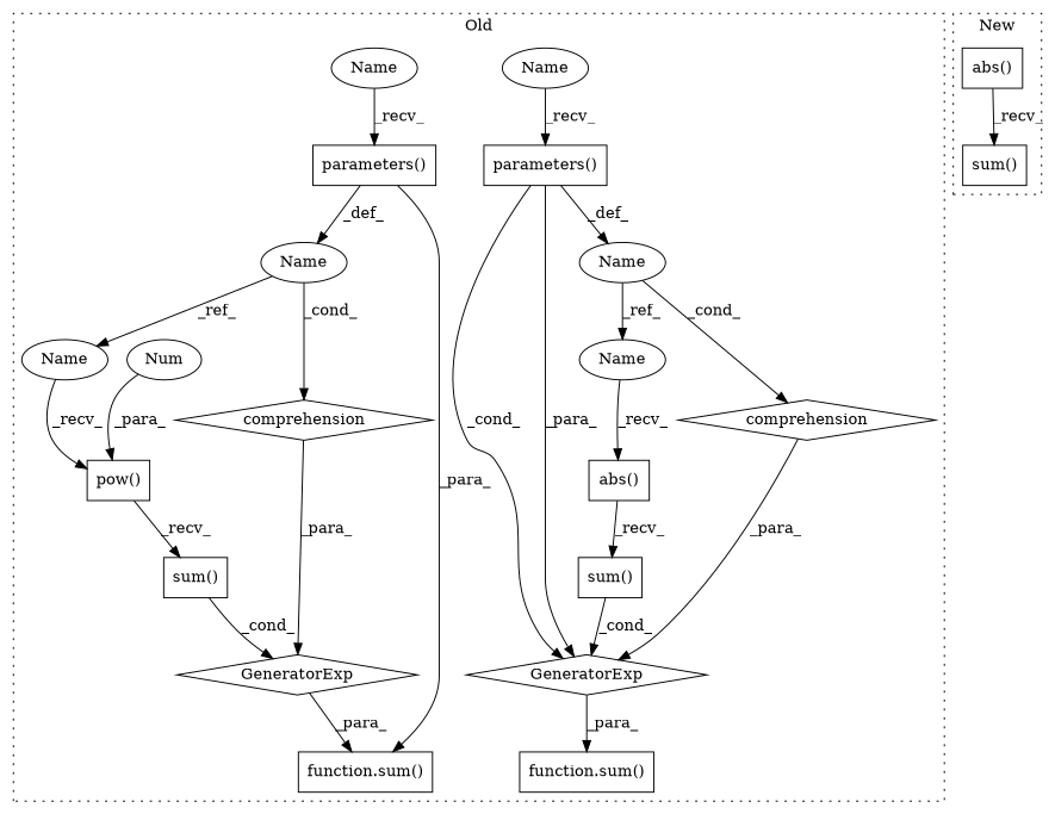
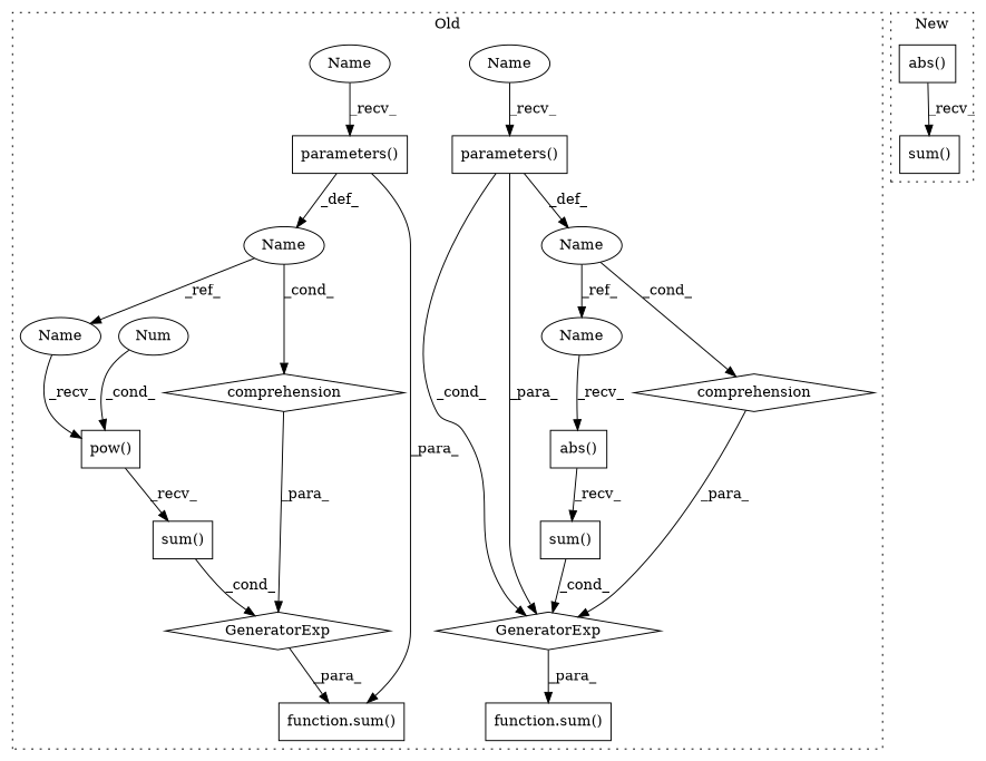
  digraph {
    node [a=75 l=5 s=1898 shape=box]
    n1 [l="4,44" label="function.sum()" s="1894,1903"]
    n2 [a=45 l=3 label=comprehension s=1916 shape=diamond]
    n3 [l=17 label="sum()"]
    n4 [l=17 label="parameters()" s=1929]
    n5 [a=87 label=Name s=1920 shape=ellipse]
    n6 [l=11 label="abs()"]
    n7 [a=55 label=GeneratorExp shape=diamond]
    n8 [l=17 label="parameters()" s=2126]
    n9 [a=55 label=GeneratorExp s=2094 shape=diamond]
    n10 [l=18 label="sum()" s=2094]
    n11 [l="10,1" label="pow()" s="2094,2105"]
    n12 [a=87 label=Name s=2117 shape=ellipse]
    n13 [a=45 l=3 label=comprehension s=2113 shape=diamond]
    n14 [a=76 l=1 label=Num s=2104 shape=ellipse]
    n15 [l="4,45" label="function.sum()" s="2090,2099"]
    n16 [a=87 label=Name shape=ellipse]
    n17 [a=87 l=4 label=Name s=1929 shape=ellipse]
    n18 [a=87 l=4 label=Name s=2126 shape=ellipse]
    n19 [a=87 label=Name s=2094 shape=ellipse]
    n20 [l=30 label="sum()" s=1894]
    n21 [l=24 label="abs()" s=1894]
    subgraph cluster_1 {
      label=Old
      style=dotted
      n1
      n2
      n3
      n4
      n5
      n6
      n7
      n8
      n9
      n10
      n11
      n12
      n13
      n14
      n15
      n16
      n17
      n18
      n19
    }
    subgraph cluster_2 {
      label=New
      style=dotted
      n20
      n21
    }
    n2 -> n7 [label=_para_]
    n3 -> n7 [label=_cond_]
    n4 -> n5 [label=_def_]
    n4 -> n7 [label=_cond_]
    n4 -> n7 [label=_para_]
    n5 -> n2 [label=_cond_]
    n5 -> n16 [label=_ref_]
    n6 -> n3 [label=_recv_]
    n7 -> n1 [label=_para_]
    n8 -> n12 [label=_def_]
    n8 -> n15 [label=_para_]
    n9 -> n15 [label=_para_]
    n10 -> n9 [label=_cond_]
    n11 -> n10 [label=_recv_]
    n12 -> n13 [label=_cond_]
    n12 -> n19 [label=_ref_]
    n13 -> n9 [label=_para_]
-   n14 -> n11 [label=_para_]
+   n14 -> n11 [label=_cond_]
    n16 -> n6 [label=_recv_]
    n17 -> n4 [label=_recv_]
    n18 -> n8 [label=_recv_]
    n19 -> n11 [label=_recv_]
    n21 -> n20 [label=_recv_]
  }
